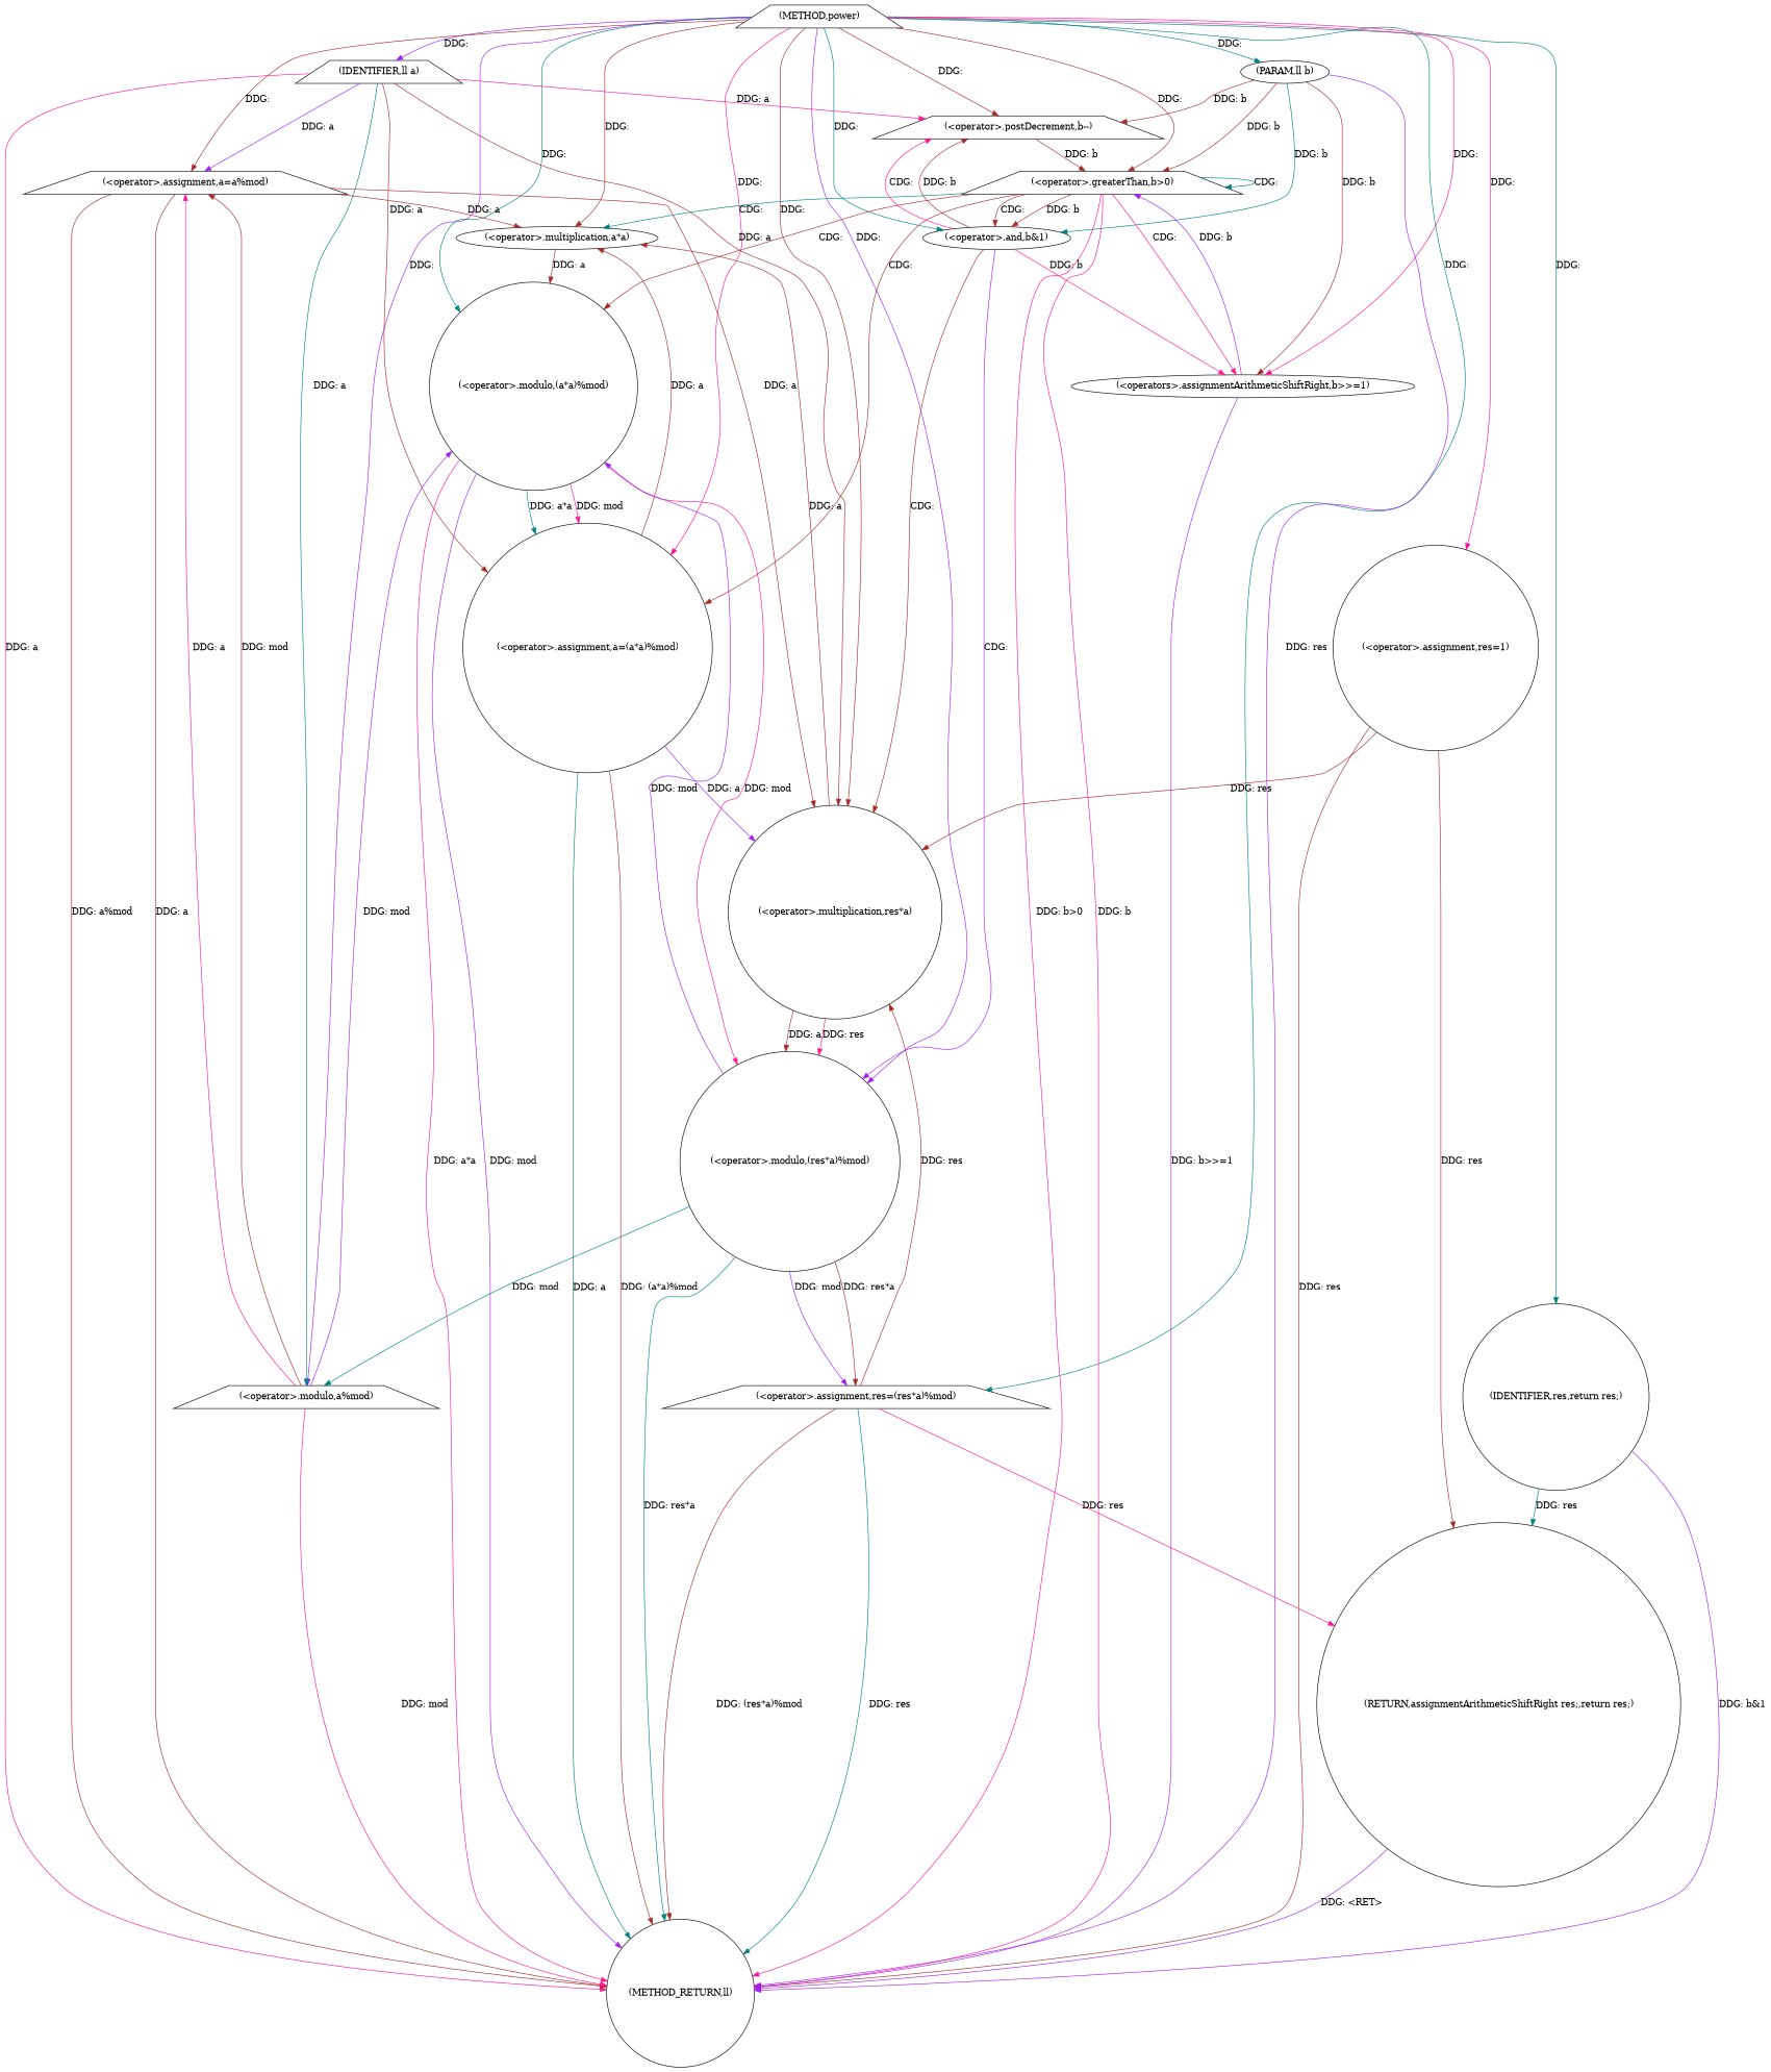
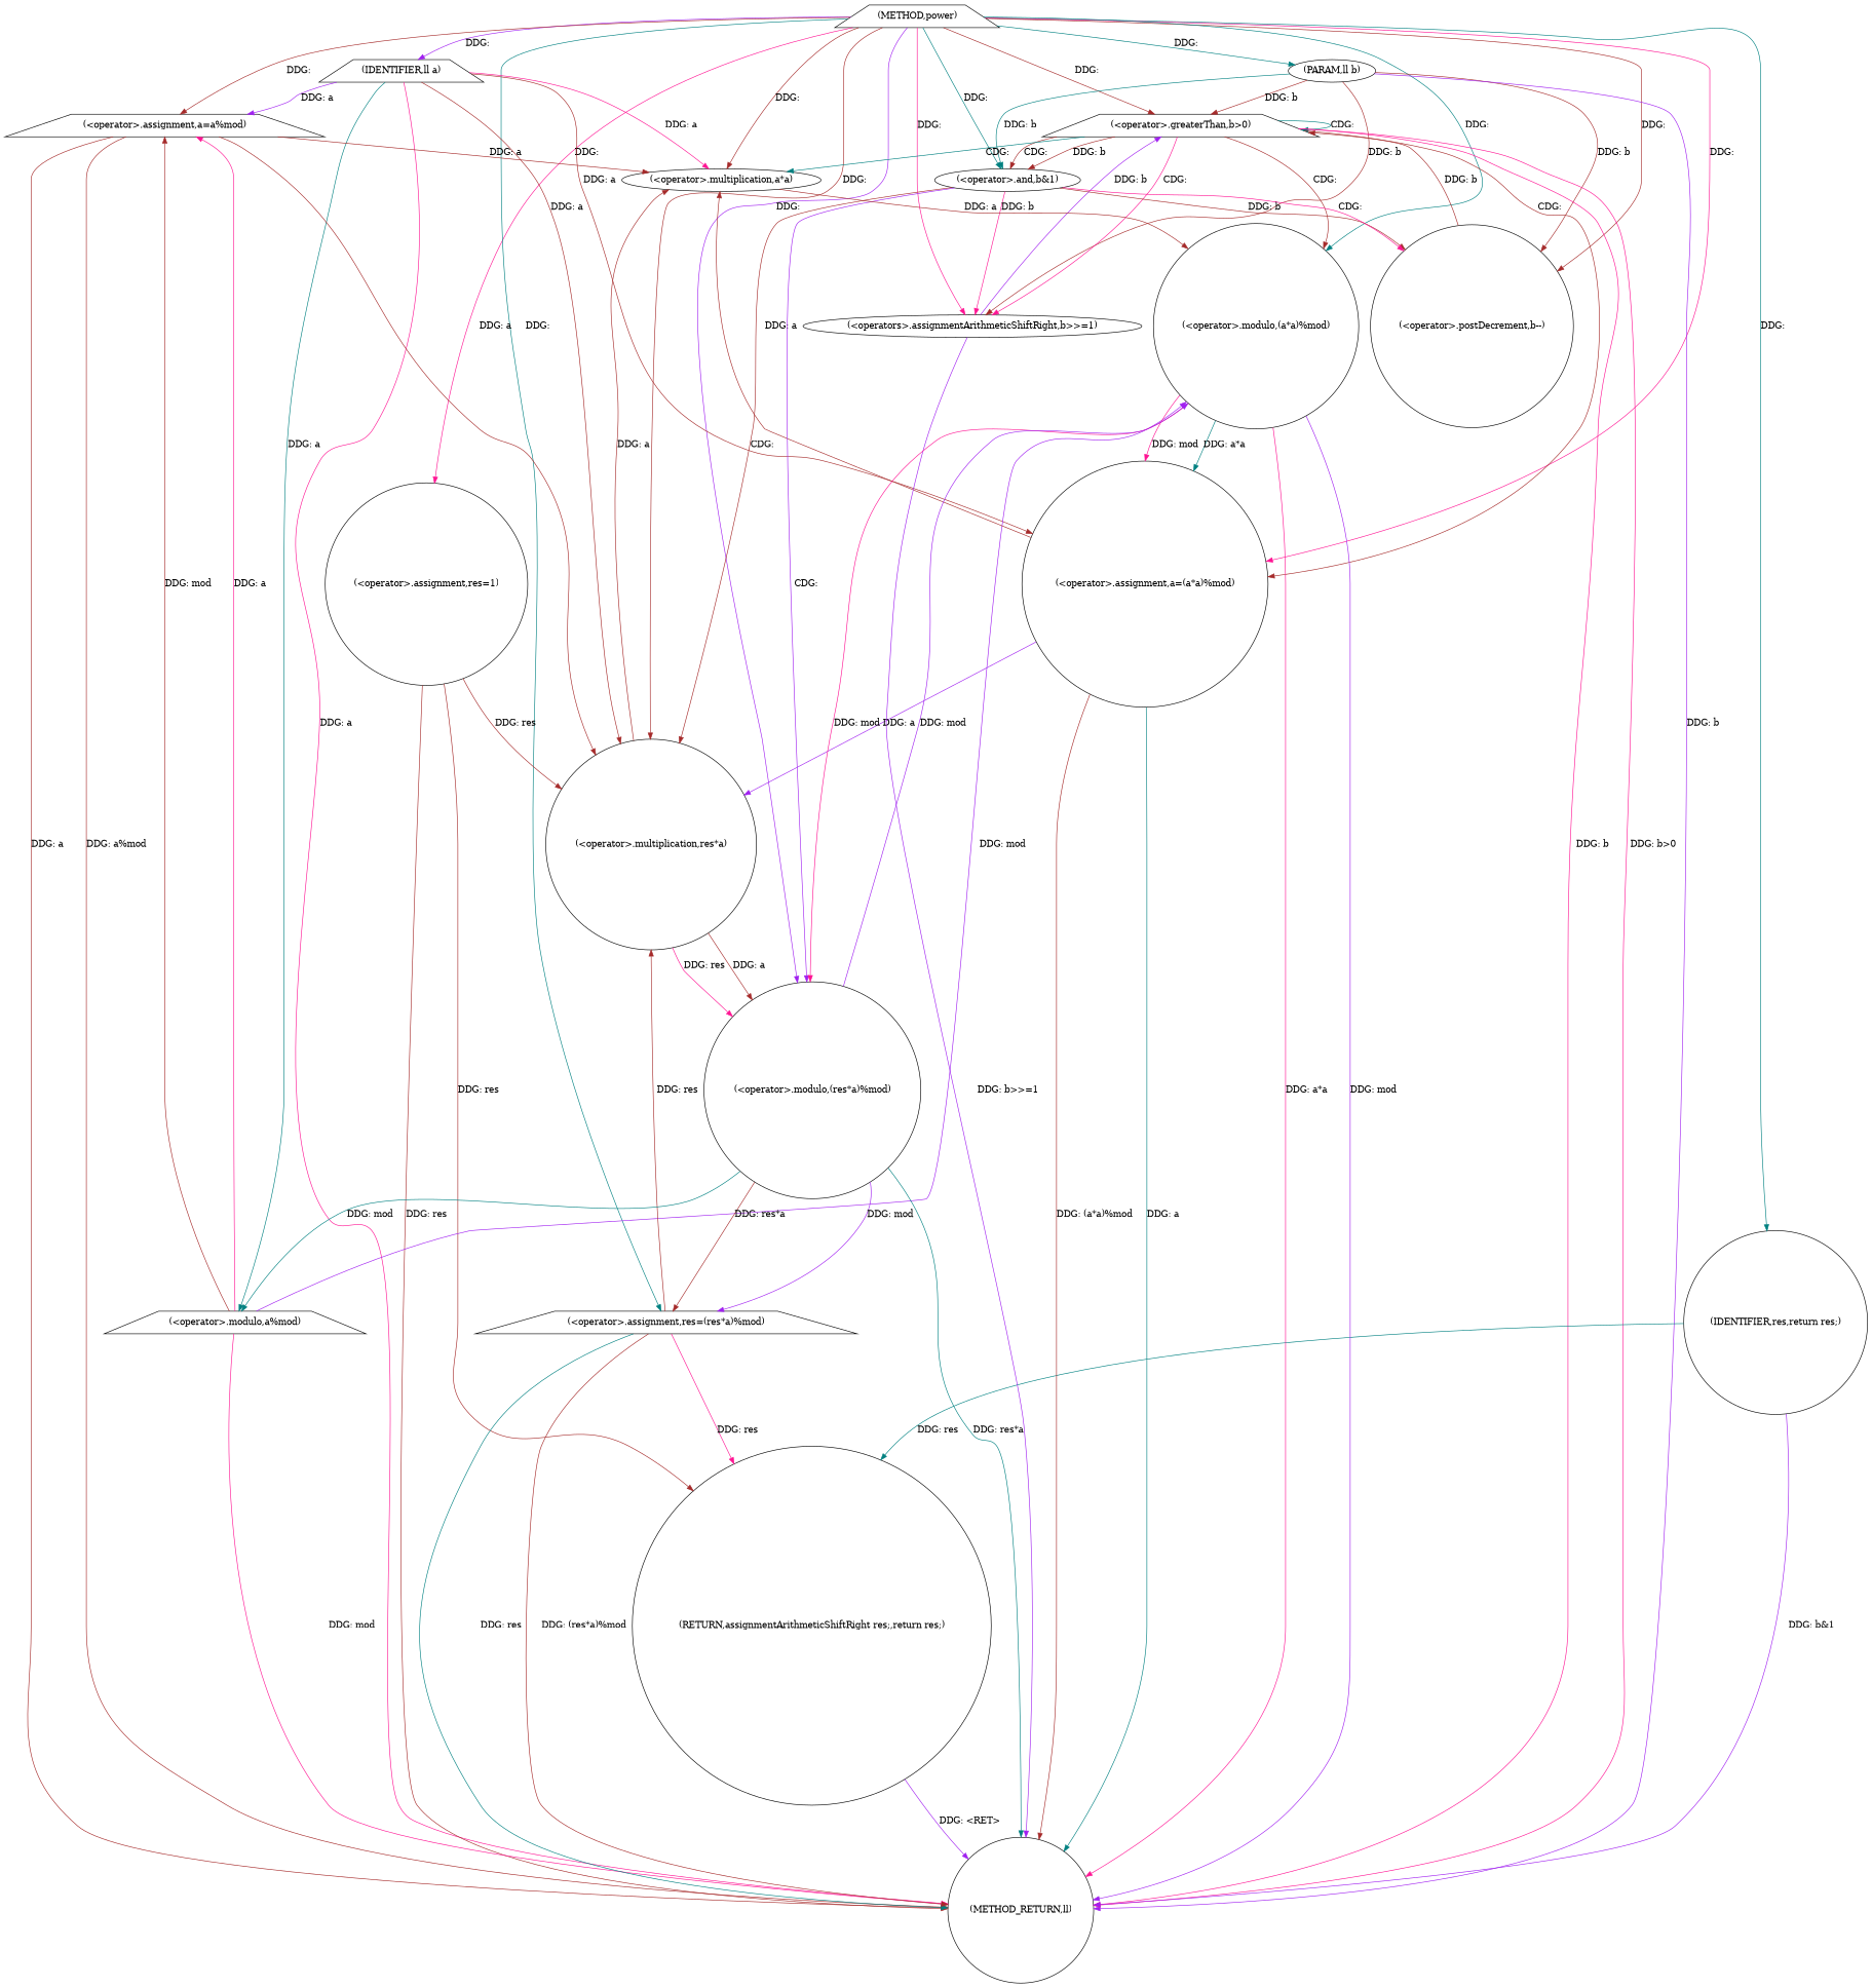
  digraph {
    node [shape=circle]
    edge [color=brown]
    n1 [label="(METHOD,power)" shape=trapezium]
    n2 [label="(IDENTIFIER,ll a)" shape=trapezium]
    n3 [label="(PARAM,ll b)" shape=ellipse]
    n4 [label="(<operator>.assignment,res=1)"]
    n5 [label="(<operator>.assignment,a=a%mod)" shape=trapezium]
    n6 [label="(<operator>.greaterThan,b>0)" shape=trapezium]
    n7 [label="(IDENTIFIER,res,return res;)"]
    n8 [label="(<operator>.modulo,a%mod)" shape=trapezium]
    n9 [label="(<operator>.assignment,a=(a*a)%mod)"]
    n10 [label="(<operators>.assignmentArithmeticShiftRight,b>>=1)" shape=ellipse]
    n11 [label="(<operator>.and,b&1)" shape=ellipse]
    n12 [label="(<operator>.assignment,res=(res*a)%mod)" shape=trapezium]
-   n13 [label="(<operator>.postDecrement,b--)" shape=trapezium]
+   n13 [label="(<operator>.postDecrement,b--)"]
    n14 [label="(<operator>.modulo,(a*a)%mod)"]
    n15 [label="(<operator>.multiplication,a*a)" shape=ellipse]
    n16 [label="(<operator>.modulo,(res*a)%mod)"]
    n17 [label="(<operator>.multiplication,res*a)"]
    n18 [label="(METHOD_RETURN,ll)"]
    n19 [label="(RETURN,assignmentArithmeticShiftRight res;,return res;)"]
    n1 -> n2 [color=purple label="DDG: "]
    n1 -> n3 [color=teal label="DDG: "]
    n1 -> n4 [color=deeppink label="DDG: "]
    n1 -> n5 [label="DDG: "]
    n1 -> n6 [label="DDG: "]
    n1 -> n7 [color=teal label="DDG: "]
-   n1 -> n8 [color=purple label="DDG: "]
    n1 -> n9 [color=deeppink label="DDG: "]
    n1 -> n10 [color=deeppink label="DDG: "]
    n1 -> n11 [color=teal label="DDG: "]
    n1 -> n12 [color=teal label="DDG: "]
    n1 -> n13 [label="DDG: "]
    n1 -> n14 [color=teal label="DDG: "]
    n1 -> n15 [label="DDG: "]
    n1 -> n16 [color=purple label="DDG: "]
    n1 -> n17 [label="DDG: "]
    n2 -> n5 [color=purple label="DDG: a"]
    n2 -> n8 [color=teal label="DDG: a"]
    n2 -> n9 [label="DDG: a"]
-   n2 -> n13 [color=deeppink label="DDG: a"]
+   n2 -> n15 [color=deeppink label="DDG: a"]
    n2 -> n17 [label="DDG: a"]
    n2 -> n18 [color=deeppink label="DDG: a"]
    n3 -> n6 [label="DDG: b"]
    n3 -> n10 [label="DDG: b"]
    n3 -> n11 [color=teal label="DDG: b"]
    n3 -> n13 [label="DDG: b"]
-   n3 -> n18 [color=purple label="DDG: res"]
+   n3 -> n18 [color=purple label="DDG: b"]
    n4 -> n17 [label="DDG: res"]
    n4 -> n18 [label="DDG: res"]
    n4 -> n19 [label="DDG: res"]
    n5 -> n15 [label="DDG: a"]
    n5 -> n17 [label="DDG: a"]
    n5 -> n18 [label="DDG: a"]
    n5 -> n18 [label="DDG: a%mod"]
    n6 -> n6 [color=teal label="CDG: "]
    n6 -> n9 [label="CDG: "]
    n6 -> n10 [color=deeppink label="CDG: "]
    n6 -> n11 [label="DDG: b"]
    n6 -> n11 [label="CDG: "]
    n6 -> n14 [label="CDG: "]
    n6 -> n15 [color=teal label="CDG: "]
    n6 -> n18 [color=deeppink label="DDG: b"]
    n6 -> n18 [color=deeppink label="DDG: b>0"]
    n7 -> n18 [color=purple label="DDG: b&1"]
    n7 -> n19 [color=teal label="DDG: res"]
    n8 -> n5 [color=deeppink label="DDG: a"]
    n8 -> n5 [label="DDG: mod"]
    n8 -> n14 [color=purple label="DDG: mod"]
    n8 -> n18 [color=deeppink label="DDG: mod"]
    n9 -> n15 [label="DDG: a"]
    n9 -> n17 [color=purple label="DDG: a"]
    n9 -> n18 [color=teal label="DDG: a"]
    n9 -> n18 [label="DDG: (a*a)%mod"]
    n10 -> n6 [color=purple label="DDG: b"]
    n10 -> n18 [color=purple label="DDG: b>>=1"]
    n11 -> n10 [color=deeppink label="DDG: b"]
    n11 -> n13 [label="DDG: b"]
    n11 -> n13 [color=deeppink label="CDG: "]
    n11 -> n16 [color=purple label="CDG: "]
    n11 -> n17 [label="CDG: "]
    n12 -> n17 [label="DDG: res"]
    n12 -> n18 [color=teal label="DDG: res"]
    n12 -> n18 [label="DDG: (res*a)%mod"]
    n12 -> n19 [color=deeppink label="DDG: res"]
    n13 -> n6 [label="DDG: b"]
    n14 -> n9 [color=deeppink label="DDG: mod"]
    n14 -> n9 [color=teal label="DDG: a*a"]
    n14 -> n16 [color=deeppink label="DDG: mod"]
    n14 -> n18 [color=deeppink label="DDG: a*a"]
    n14 -> n18 [color=purple label="DDG: mod"]
    n15 -> n14 [label="DDG: a"]
    n16 -> n8 [color=teal label="DDG: mod"]
    n16 -> n12 [color=purple label="DDG: mod"]
    n16 -> n12 [label="DDG: res*a"]
    n16 -> n14 [color=purple label="DDG: mod"]
    n16 -> n18 [color=teal label="DDG: res*a"]
    n17 -> n15 [label="DDG: a"]
    n17 -> n16 [label="DDG: a"]
    n17 -> n16 [color=deeppink label="DDG: res"]
    n19 -> n18 [color=purple label="DDG: <RET>"]
  }
